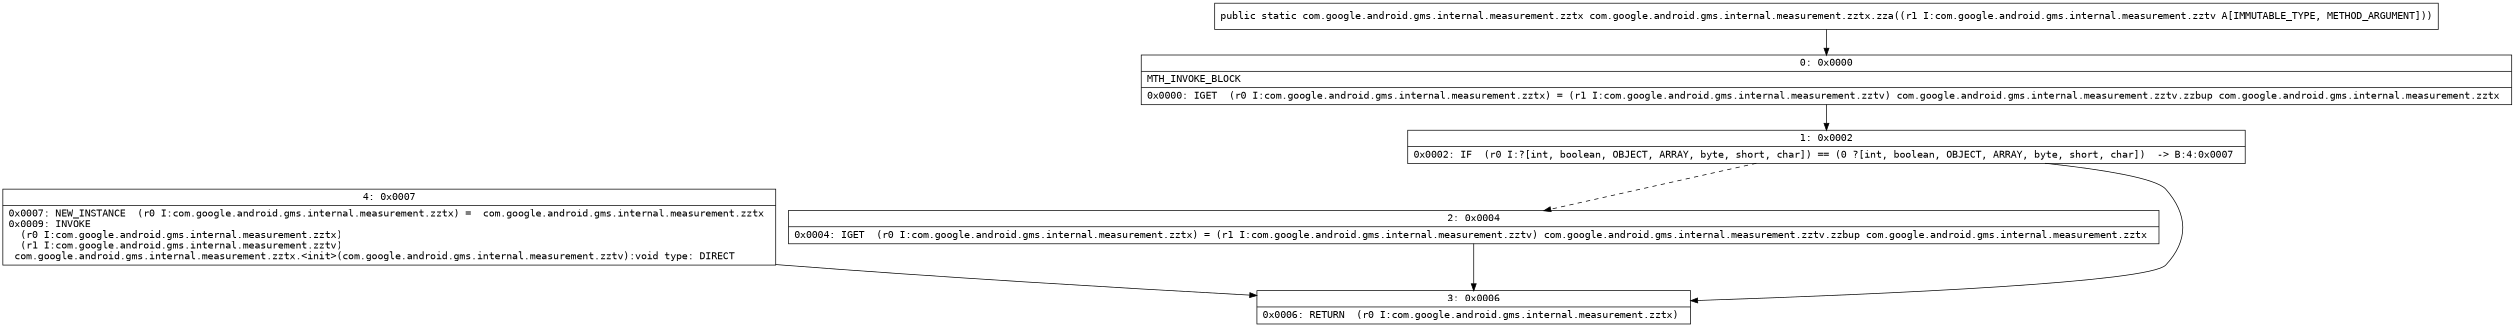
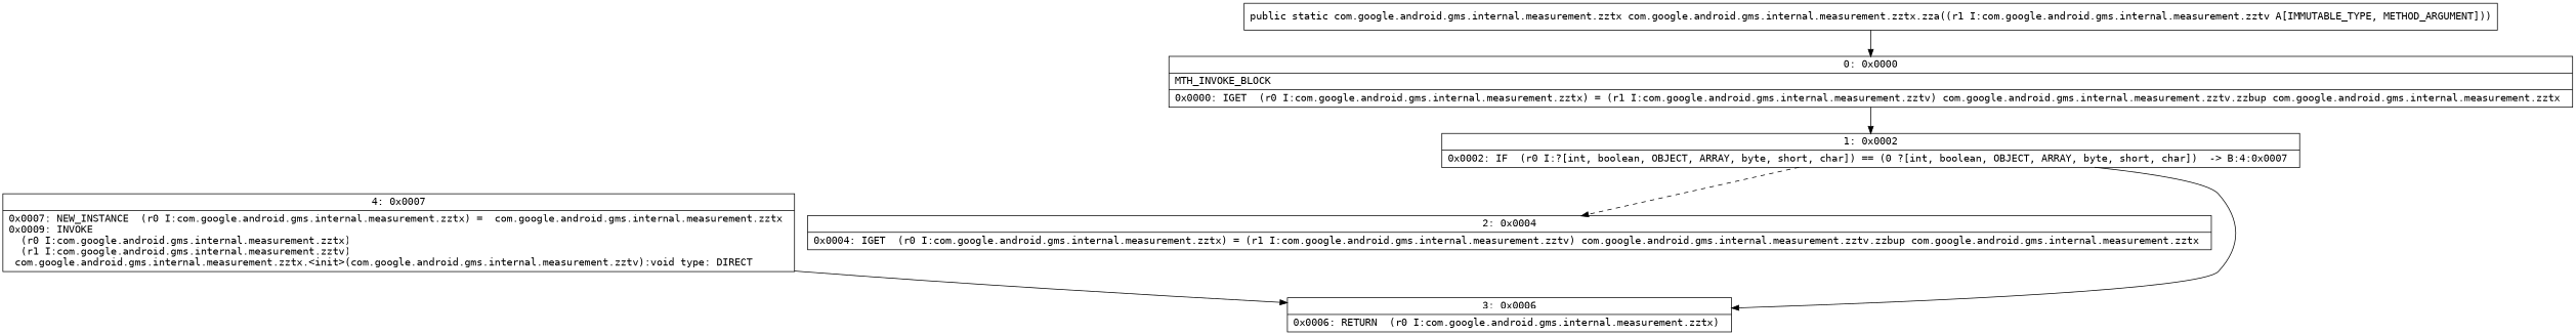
  digraph {
    fontname="DejaVu Sans Mono"
    node [fontname="DejaVu Sans Mono" shape=record]
    edge [fontname="DejaVu Sans Mono"]
    n1 [label="{0\:\ 0x0000|MTH_INVOKE_BLOCK\l|0x0000: IGET  (r0 I:com.google.android.gms.internal.measurement.zztx) = (r1 I:com.google.android.gms.internal.measurement.zztv) com.google.android.gms.internal.measurement.zztv.zzbup com.google.android.gms.internal.measurement.zztx \l}"]
    n2 [label="{1\:\ 0x0002|0x0002: IF  (r0 I:?[int, boolean, OBJECT, ARRAY, byte, short, char]) == (0 ?[int, boolean, OBJECT, ARRAY, byte, short, char])  \-\> B:4:0x0007 \l}"]
    n3 [label="{2\:\ 0x0004|0x0004: IGET  (r0 I:com.google.android.gms.internal.measurement.zztx) = (r1 I:com.google.android.gms.internal.measurement.zztv) com.google.android.gms.internal.measurement.zztv.zzbup com.google.android.gms.internal.measurement.zztx \l}"]
    n4 [label="{3\:\ 0x0006|0x0006: RETURN  (r0 I:com.google.android.gms.internal.measurement.zztx) \l}"]
    n5 [label="{4\:\ 0x0007|0x0007: NEW_INSTANCE  (r0 I:com.google.android.gms.internal.measurement.zztx) =  com.google.android.gms.internal.measurement.zztx \l0x0009: INVOKE  \l  (r0 I:com.google.android.gms.internal.measurement.zztx)\l  (r1 I:com.google.android.gms.internal.measurement.zztv)\l com.google.android.gms.internal.measurement.zztx.\<init\>(com.google.android.gms.internal.measurement.zztv):void type: DIRECT \l}"]
    n6 [label="{public static com.google.android.gms.internal.measurement.zztx com.google.android.gms.internal.measurement.zztx.zza((r1 I:com.google.android.gms.internal.measurement.zztv A[IMMUTABLE_TYPE, METHOD_ARGUMENT])) }"]
    n1 -> n2
    n2 -> n3 [style=dashed]
    n2 -> n4
-   n3 -> n4
    n5 -> n4
    n6 -> n1
  }
